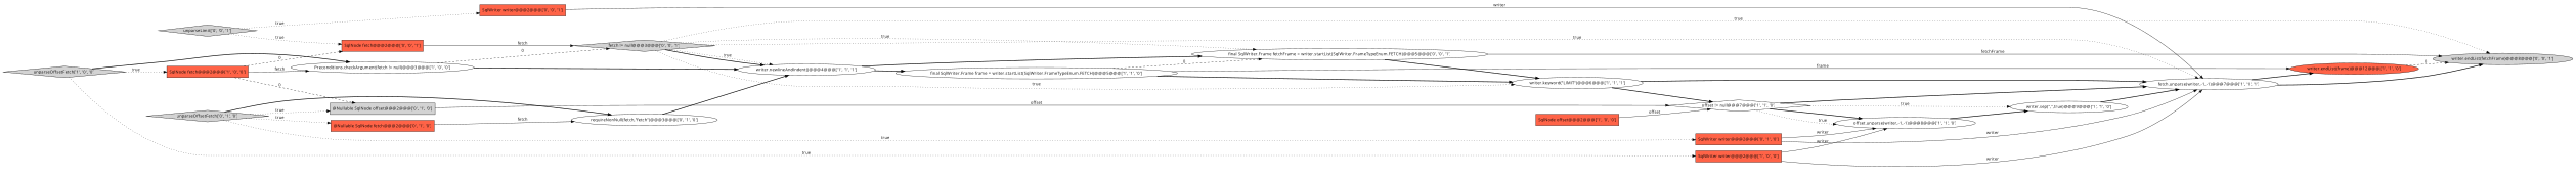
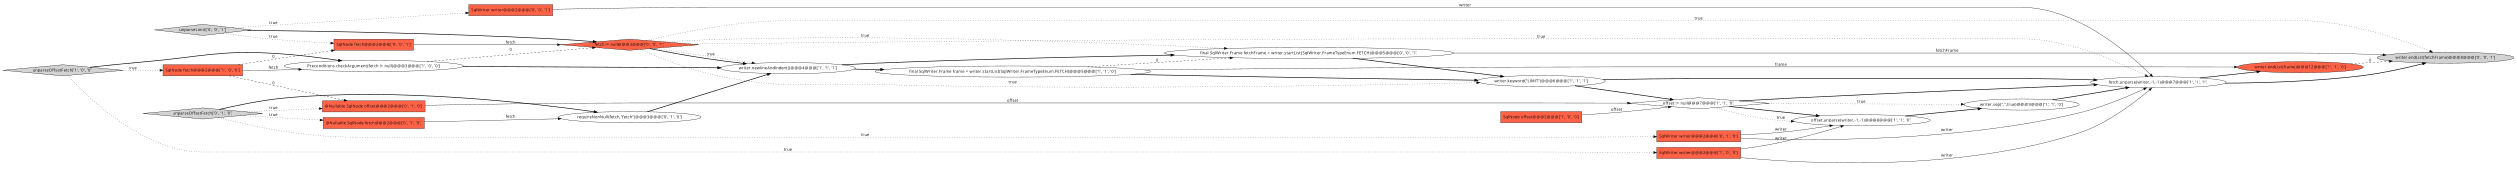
  digraph {
    fontname="Open Sans"
    rankdir=LR
    node [fillcolor=white fontname="Open Sans" shape=ellipse style=filled]
    edge [fontname="Open Sans" style=bold]
    n1 [fillcolor=tomato label="@Nullable SqlNode fetch@@@2@@@['0', '1', '0']" shape=box]
    n2 [label="requireNonNull(fetch,\"fetch\")@@@3@@@['0', '1', '0']"]
    n3 [label="writer.newlineAndIndent()@@@4@@@['1', '1', '1']"]
    n4 [fillcolor=tomato label="SqlWriter writer@@@2@@@['0', '1', '0']" shape=box]
    n5 [label="fetch.unparse(writer,-1,-1)@@@7@@@['1', '1', '1']"]
    n6 [label="offset.unparse(writer,-1,-1)@@@8@@@['1', '1', '0']"]
    n7 [fillcolor=tomato label="writer.endList(frame)@@@12@@@['1', '1', '0']"]
    n8 [fillcolor=lightgray label="writer.endList(fetchFrame)@@@8@@@['0', '0', '1']"]
    n9 [label="writer.sep(\",\",true)@@@9@@@['1', '1', '0']"]
    n10 [label="writer.keyword(\"LIMIT\")@@@6@@@['1', '1', '1']"]
    n11 [label="offset != null@@@7@@@['1', '1', '0']" shape=diamond]
    n12 [fillcolor=tomato label="SqlNode fetch@@@2@@@['0', '0', '1']" shape=box]
-   n13 [fillcolor=lightgray label="fetch != null@@@3@@@['0', '0', '1']" shape=diamond]
+   n13 [fillcolor=tomato label="fetch != null@@@3@@@['0', '0', '1']" shape=diamond]
    n14 [label="final SqlWriter.Frame fetchFrame = writer.startList(SqlWriter.FrameTypeEnum.FETCH)@@@5@@@['0', '0', '1']"]
    n15 [label="final SqlWriter.Frame frame = writer.startList(SqlWriter.FrameTypeEnum.FETCH)@@@5@@@['1', '1', '0']"]
    n16 [fillcolor=tomato label="SqlWriter writer@@@2@@@['1', '0', '0']" shape=box]
    n17 [fillcolor=tomato label="SqlWriter writer@@@2@@@['0', '0', '1']" shape=box]
    n18 [fillcolor=tomato label="SqlNode offset@@@2@@@['1', '0', '0']" shape=box]
    n19 [fillcolor=tomato label="SqlNode fetch@@@2@@@['1', '0', '0']" shape=box]
-   n20 [fillcolor=lightgray label="@Nullable SqlNode offset@@@2@@@['0', '1', '0']" shape=box]
+   n20 [fillcolor=tomato label="@Nullable SqlNode offset@@@2@@@['0', '1', '0']" shape=box]
    n21 [label="Preconditions.checkArgument(fetch != null)@@@3@@@['1', '0', '0']"]
    n22 [fillcolor=lightgray label="unparseOffsetFetch['0', '1', '0']" shape=diamond]
    n23 [fillcolor=lightgray label="unparseOffsetFetch['1', '0', '0']" shape=diamond]
    n24 [fillcolor=lightgray label="unparseLimit['0', '0', '1']" shape=diamond]
    n1 -> n2 [label=fetch style=solid]
    n2 -> n3
    n3 -> n14
    n3 -> n15
    n4 -> n5 [label=writer style=solid]
    n4 -> n6 [label=writer style=solid]
    n5 -> n7
    n5 -> n8
    n6 -> n9
    n7 -> n8 [label=0 style=dashed]
    n9 -> n5
    n10 -> n5
    n10 -> n11
    n11 -> n5
    n11 -> n6 [label=true style=dotted]
    n11 -> n6
    n11 -> n9 [label=true style=dotted]
    n12 -> n13 [label=fetch style=solid]
    n13 -> n3 [label=true style=dotted]
    n13 -> n3
    n13 -> n5 [label=true style=dotted]
    n13 -> n8 [label=true style=dotted]
    n13 -> n10 [label=true style=dotted]
    n13 -> n14 [label=true style=dotted]
    n14 -> n8 [label=fetchFrame style=solid]
    n14 -> n10
    n15 -> n7 [label=frame style=solid]
    n15 -> n10
    n15 -> n14 [label=0 style=dashed]
    n16 -> n5 [label=writer style=solid]
    n16 -> n6 [label=writer style=solid]
    n17 -> n5 [label=writer style=solid]
    n18 -> n11 [label=offset style=solid]
    n19 -> n12 [label=0 style=dashed]
    n19 -> n20 [label=0 style=dashed]
    n19 -> n21 [label=fetch style=solid]
    n20 -> n11 [label=offset style=solid]
    n21 -> n3
    n21 -> n13 [label=0 style=dashed]
    n22 -> n1 [label=true style=dotted]
    n22 -> n2
    n22 -> n4 [label=true style=dotted]
    n22 -> n20 [label=true style=dotted]
    n23 -> n16 [label=true style=dotted]
    n23 -> n19 [label=true style=dotted]
    n23 -> n21
    n24 -> n12 [label=true style=dotted]
+   n24 -> n13
    n24 -> n17 [label=true style=dotted]
  }
